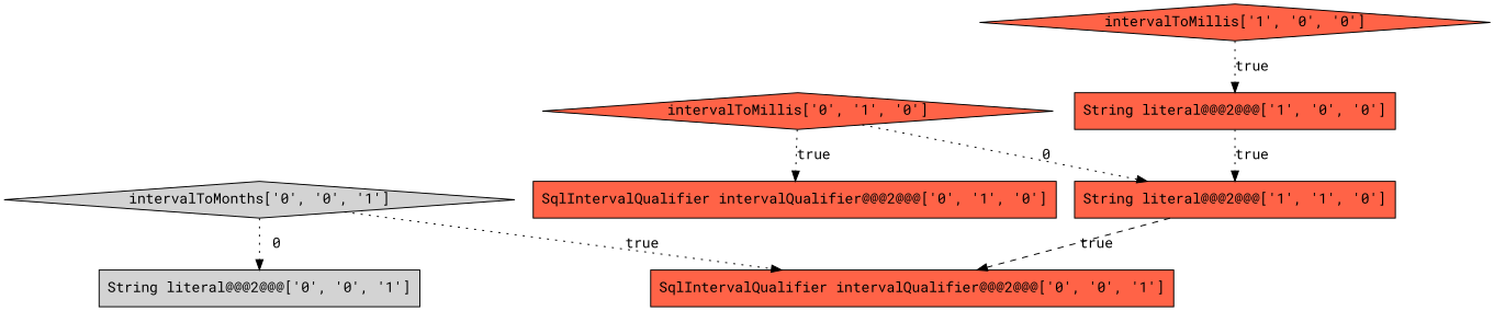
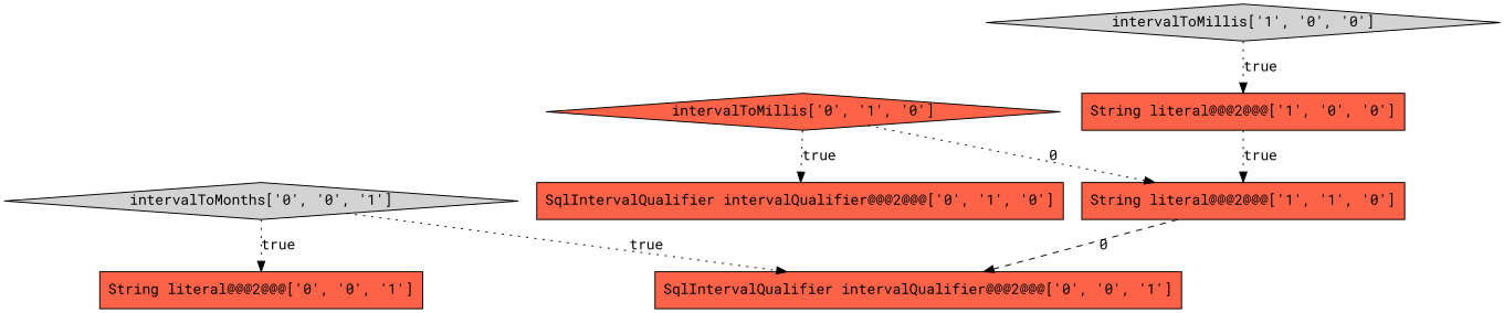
  digraph {
    fontname="Roboto Mono"
    node [fillcolor=tomato fontname="Roboto Mono" shape=box style=filled]
    edge [fontname="Roboto Mono" style=dotted]
    n1 [label="String literal@@@2@@@['1', '0', '0']"]
    n2 [label="String literal@@@2@@@['1', '1', '0']"]
-   n3 [label="intervalToMillis['1', '0', '0']" shape=diamond]
+   n3 [fillcolor=lightgray label="intervalToMillis['1', '0', '0']" shape=diamond]
    n4 [label="SqlIntervalQualifier intervalQualifier@@@2@@@['0', '0', '1']"]
    n5 [label="SqlIntervalQualifier intervalQualifier@@@2@@@['0', '1', '0']"]
    n6 [label="intervalToMillis['0', '1', '0']" shape=diamond]
-   n7 [fillcolor=lightgray label="String literal@@@2@@@['0', '0', '1']"]
+   n7 [label="String literal@@@2@@@['0', '0', '1']"]
    n8 [fillcolor=lightgray label="intervalToMonths['0', '0', '1']" shape=diamond]
    n1 -> n2 [label=true]
-   n2 -> n4 [label=true style=dashed]
+   n2 -> n4 [label=0 style=dashed]
    n3 -> n1 [label=true]
    n6 -> n2 [label=0]
    n6 -> n5 [label=true]
    n8 -> n4 [label=true]
-   n8 -> n7 [label=0]
+   n8 -> n7 [label=true]
  }
